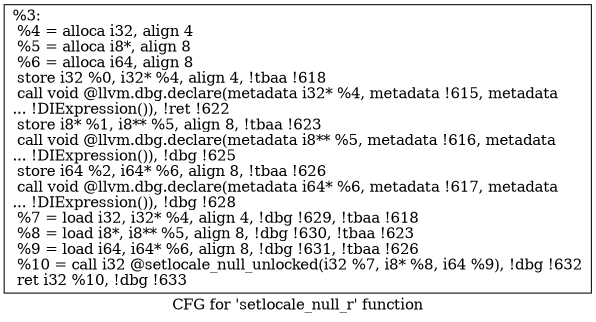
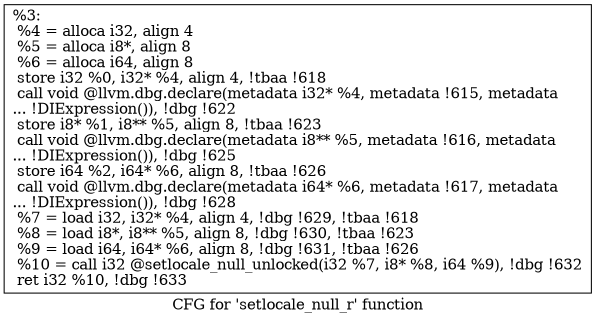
  digraph {
    label="CFG for 'setlocale_null_r' function"
-   n1 [label="{%3:\l  %4 = alloca i32, align 4\l  %5 = alloca i8*, align 8\l  %6 = alloca i64, align 8\l  store i32 %0, i32* %4, align 4, !tbaa !618\l  call void @llvm.dbg.declare(metadata i32* %4, metadata !615, metadata\l... !DIExpression()), !ret !622\l  store i8* %1, i8** %5, align 8, !tbaa !623\l  call void @llvm.dbg.declare(metadata i8** %5, metadata !616, metadata\l... !DIExpression()), !dbg !625\l  store i64 %2, i64* %6, align 8, !tbaa !626\l  call void @llvm.dbg.declare(metadata i64* %6, metadata !617, metadata\l... !DIExpression()), !dbg !628\l  %7 = load i32, i32* %4, align 4, !dbg !629, !tbaa !618\l  %8 = load i8*, i8** %5, align 8, !dbg !630, !tbaa !623\l  %9 = load i64, i64* %6, align 8, !dbg !631, !tbaa !626\l  %10 = call i32 @setlocale_null_unlocked(i32 %7, i8* %8, i64 %9), !dbg !632\l  ret i32 %10, !dbg !633\l}" shape=record]
+   n1 [label="{%3:\l  %4 = alloca i32, align 4\l  %5 = alloca i8*, align 8\l  %6 = alloca i64, align 8\l  store i32 %0, i32* %4, align 4, !tbaa !618\l  call void @llvm.dbg.declare(metadata i32* %4, metadata !615, metadata\l... !DIExpression()), !dbg !622\l  store i8* %1, i8** %5, align 8, !tbaa !623\l  call void @llvm.dbg.declare(metadata i8** %5, metadata !616, metadata\l... !DIExpression()), !dbg !625\l  store i64 %2, i64* %6, align 8, !tbaa !626\l  call void @llvm.dbg.declare(metadata i64* %6, metadata !617, metadata\l... !DIExpression()), !dbg !628\l  %7 = load i32, i32* %4, align 4, !dbg !629, !tbaa !618\l  %8 = load i8*, i8** %5, align 8, !dbg !630, !tbaa !623\l  %9 = load i64, i64* %6, align 8, !dbg !631, !tbaa !626\l  %10 = call i32 @setlocale_null_unlocked(i32 %7, i8* %8, i64 %9), !dbg !632\l  ret i32 %10, !dbg !633\l}" shape=record]
  }
